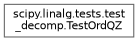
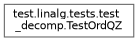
  digraph {
    rankdir=LR
-   n1 [color=grey40 fillcolor=white fontname=Helvetica fontsize=10 height=0.2 label="scipy.linalg.tests.test\l_decomp.TestOrdQZ" shape=box style=filled width=0.4]
+   n1 [color=grey40 fillcolor=white fontname=Helvetica fontsize=10 height=0.2 label="test.linalg.tests.test\l_decomp.TestOrdQZ" shape=box style=filled width=0.4]
  }
